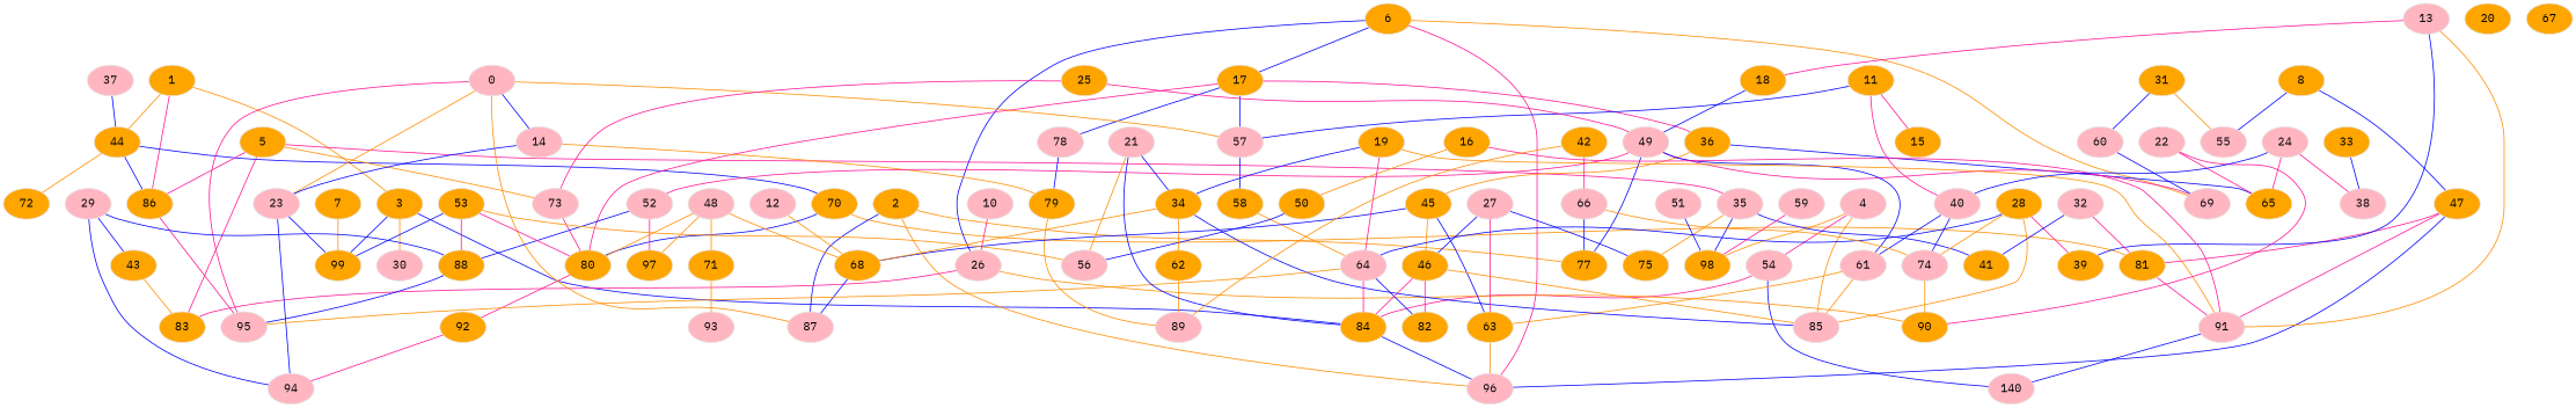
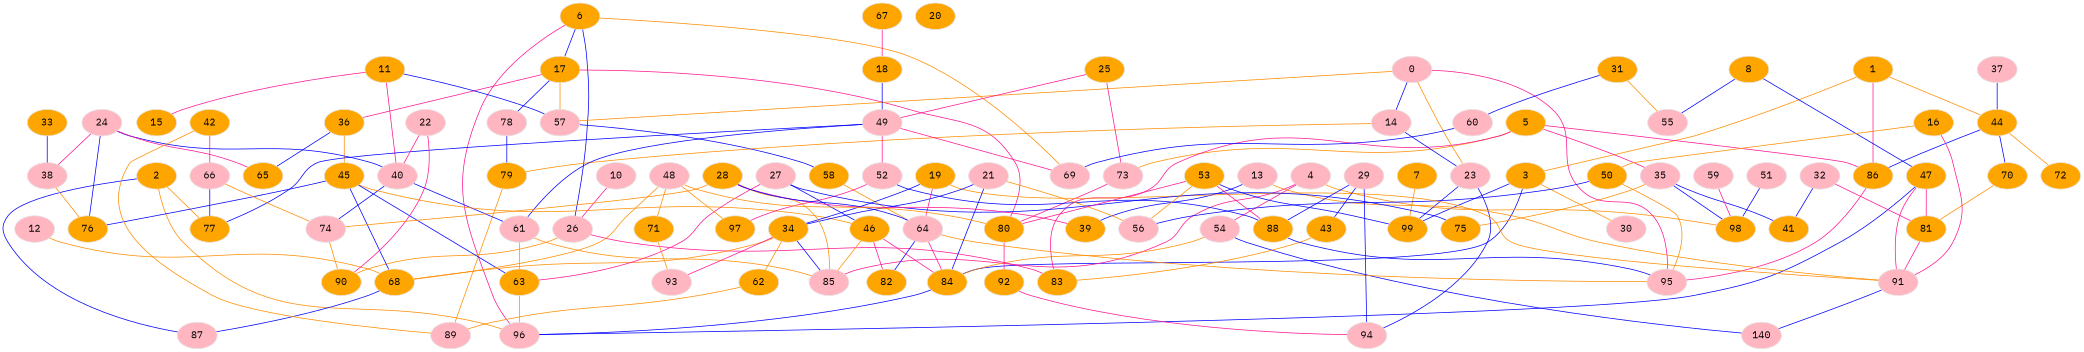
  graph {
    fontname="IBM Plex Mono"
    node [color=gray90 fillcolor=orange fontname="IBM Plex Mono" style=filled]
    edge [color=blue fontname="IBM Plex Mono"]
    1
    3
    44
    86
    30 [fillcolor=lightpink]
    84
    99
    70
    72
    95 [fillcolor=lightpink]
    2
    77
    87 [fillcolor=lightpink]
    96 [fillcolor=lightpink]
    4 [fillcolor=lightpink]
    54 [fillcolor=lightpink]
    85 [fillcolor=lightpink]
    98
    n19 [fillcolor=lightpink label=140]
    5
    35 [fillcolor=lightpink]
    73 [fillcolor=lightpink]
    83
    75
    41
    80
    6
    17
    26 [fillcolor=lightpink]
    69 [fillcolor=lightpink]
    57 [fillcolor=lightpink]
    36
    78 [fillcolor=lightpink]
    90
    7
    8
    47
    55 [fillcolor=lightpink]
    91 [fillcolor=lightpink]
    81
    n41 [fillcolor=lightpink label=0]
    14 [fillcolor=lightpink]
    23 [fillcolor=lightpink]
    79
    94 [fillcolor=lightpink]
    58
    10 [fillcolor=lightpink]
    11
    15
    40 [fillcolor=lightpink]
    74 [fillcolor=lightpink]
    61 [fillcolor=lightpink]
    12 [fillcolor=lightpink]
    68
    13 [fillcolor=lightpink]
    18
    39
    49 [fillcolor=lightpink]
    89 [fillcolor=lightpink]
    16
    50
    56 [fillcolor=lightpink]
    65
    45
    92
    52 [fillcolor=lightpink]
    19
    34
    64 [fillcolor=lightpink]
    62
    93 [fillcolor=lightpink]
    82
    20
    21 [fillcolor=lightpink]
    22 [fillcolor=lightpink]
    24 [fillcolor=lightpink]
    38 [fillcolor=lightpink]
+   76
    25
    27 [fillcolor=lightpink]
    46
    63
    28
    29 [fillcolor=lightpink]
    43
    88
    31
    60 [fillcolor=lightpink]
    32 [fillcolor=lightpink]
    33
    37 [fillcolor=lightpink]
    66 [fillcolor=lightpink]
    42
    48 [fillcolor=lightpink]
    71
    97
    51 [fillcolor=lightpink]
    53
    59 [fillcolor=lightpink]
    67
    1 -- 3 [color=darkorange]
    1 -- 44 [color=darkorange]
    1 -- 86 [color=deeppink]
    3 -- 30 [color=darkorange]
    3 -- 84
    3 -- 99
    44 -- 86
    44 -- 70
    44 -- 72 [color=darkorange]
    86 -- 95 [color=deeppink]
    84 -- 96
-   70 -- 80
    70 -- 81 [color=darkorange]
    2 -- 77 [color=darkorange]
    2 -- 87
    2 -- 96 [color=darkorange]
    4 -- 54 [color=deeppink]
-   4 -- 85 [color=darkorange]
+   4 -- 85 [color=deeppink]
    4 -- 98 [color=darkorange]
-   54 -- 84 [color=deeppink]
+   54 -- 84 [color=darkorange]
    54 -- n19
    5 -- 86 [color=deeppink]
    5 -- 35 [color=deeppink]
    5 -- 73 [color=darkorange]
    5 -- 83 [color=deeppink]
    35 -- 98
    35 -- 75 [color=darkorange]
    35 -- 41
    73 -- 80 [color=deeppink]
    80 -- 92 [color=deeppink]
    6 -- 96 [color=deeppink]
    6 -- 17
    6 -- 26
    6 -- 69 [color=darkorange]
    17 -- 80 [color=deeppink]
-   17 -- 57
+   17 -- 57 [color=darkorange]
    17 -- 36 [color=deeppink]
    17 -- 78
    26 -- 83 [color=deeppink]
    26 -- 90 [color=darkorange]
    57 -- 58
    36 -- 65
    36 -- 45 [color=darkorange]
    78 -- 79
    7 -- 99 [color=darkorange]
    8 -- 47
    8 -- 55
    47 -- 96
    47 -- 91 [color=deeppink]
    47 -- 81 [color=deeppink]
    91 -- n19
    81 -- 91 [color=deeppink]
    n41 -- 95 [color=deeppink]
-   n41 -- 87 [color=darkorange]
    n41 -- 57 [color=darkorange]
    n41 -- 14
    n41 -- 23 [color=darkorange]
    14 -- 23
    14 -- 79 [color=darkorange]
    23 -- 99
    23 -- 94
    79 -- 89 [color=darkorange]
    58 -- 64 [color=darkorange]
    10 -- 26 [color=deeppink]
    11 -- 57
    11 -- 15 [color=deeppink]
    11 -- 40 [color=deeppink]
    40 -- 74
    40 -- 61
    74 -- 90 [color=darkorange]
    61 -- 85 [color=darkorange]
    61 -- 63 [color=darkorange]
    12 -- 68 [color=darkorange]
    68 -- 87
    13 -- 91 [color=darkorange]
-   13 -- 18 [color=deeppink]
+   67 -- 18 [color=deeppink]
    13 -- 39
    18 -- 49
    49 -- 77
    49 -- 69 [color=deeppink]
    49 -- 61
    49 -- 52 [color=deeppink]
    16 -- 91 [color=deeppink]
    16 -- 50 [color=darkorange]
+   50 -- 95 [color=darkorange]
    50 -- 56
    45 -- 68
+   45 -- 76
    45 -- 46 [color=darkorange]
    45 -- 63
    92 -- 94 [color=deeppink]
    52 -- 88
    52 -- 97 [color=deeppink]
    19 -- 91 [color=darkorange]
    19 -- 34
    19 -- 64 [color=deeppink]
    34 -- 85
    34 -- 68 [color=darkorange]
    34 -- 62 [color=darkorange]
+   34 -- 93 [color=deeppink]
    64 -- 84 [color=deeppink]
    64 -- 95 [color=darkorange]
    64 -- 82
    62 -- 89 [color=darkorange]
    21 -- 84
    21 -- 56 [color=darkorange]
    21 -- 34
    22 -- 90 [color=deeppink]
-   22 -- 65 [color=deeppink]
+   22 -- 40 [color=deeppink]
    24 -- 40
    24 -- 65 [color=deeppink]
    24 -- 38 [color=deeppink]
+   24 -- 76
+   38 -- 76 [color=darkorange]
    25 -- 73 [color=deeppink]
    25 -- 49 [color=deeppink]
    27 -- 75
    27 -- 46
    27 -- 63 [color=deeppink]
    46 -- 84 [color=deeppink]
    46 -- 85 [color=darkorange]
    46 -- 82 [color=deeppink]
    63 -- 96 [color=darkorange]
    28 -- 85 [color=darkorange]
    28 -- 74 [color=darkorange]
    28 -- 39 [color=deeppink]
    28 -- 64
    29 -- 94
    29 -- 43
    29 -- 88
    43 -- 83 [color=darkorange]
    88 -- 95
    31 -- 55 [color=darkorange]
    31 -- 60
    60 -- 69
    32 -- 41
    32 -- 81 [color=deeppink]
    33 -- 38
    37 -- 44
    66 -- 77
    66 -- 74 [color=darkorange]
    42 -- 89 [color=darkorange]
    42 -- 66 [color=deeppink]
    48 -- 80 [color=darkorange]
    48 -- 68 [color=darkorange]
    48 -- 71 [color=darkorange]
    48 -- 97 [color=darkorange]
    71 -- 93 [color=darkorange]
    51 -- 98
    53 -- 99
    53 -- 80 [color=deeppink]
    53 -- 56 [color=darkorange]
    53 -- 88 [color=deeppink]
    59 -- 98 [color=deeppink]
  }
